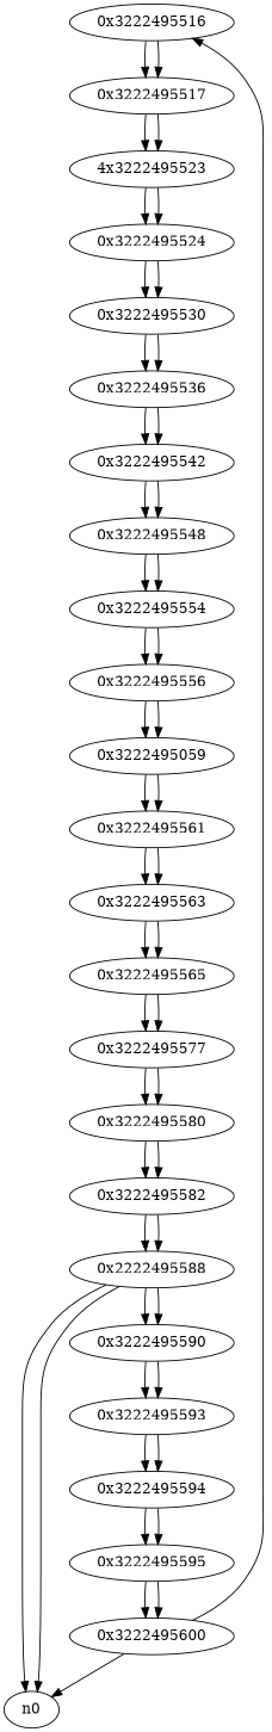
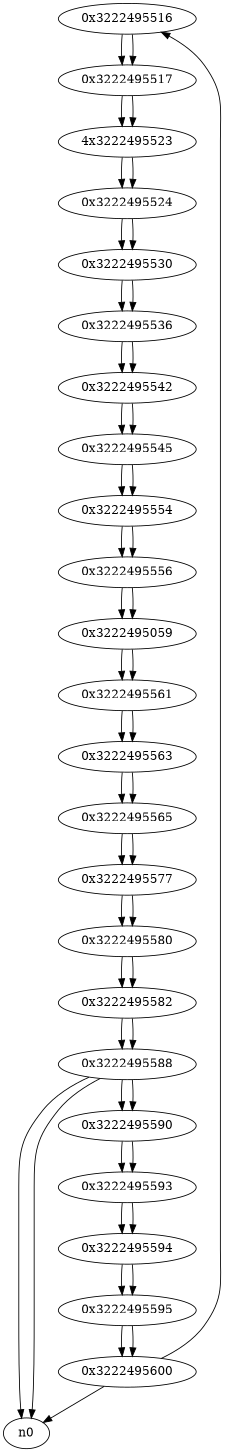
  digraph {
    n1 [label="0x3222495516"]
    n2 [label="0x3222495517"]
    n3 [label="4x3222495523"]
    n4 [label="0x3222495524"]
    n5 [label="0x3222495530"]
    n6 [label="0x3222495536"]
    n7 [label="0x3222495542"]
-   n8 [label="0x3222495548"]
+   n8 [label="0x3222495545"]
    n9 [label="0x3222495554"]
    n10 [label="0x3222495556"]
    n11 [label="0x3222495059"]
    n12 [label="0x3222495561"]
    n13 [label="0x3222495563"]
    n14 [label="0x3222495565"]
    n15 [label="0x3222495577"]
    n16 [label="0x3222495580"]
    n17 [label="0x3222495582"]
-   n18 [label="0x2222495588"]
+   n18 [label="0x3222495588"]
    n19 [label="0x3222495590"]
    n0
    n20 [label="0x3222495593"]
    n21 [label="0x3222495594"]
    n22 [label="0x3222495595"]
    n23 [label="0x3222495600"]
    n1 -> n2
    n1 -> n2
    n2 -> n3
    n2 -> n3
    n3 -> n4
    n3 -> n4
    n4 -> n5
    n4 -> n5
    n5 -> n6
    n5 -> n6
    n6 -> n7
    n6 -> n7
    n7 -> n8
    n7 -> n8
    n8 -> n9
    n8 -> n9
    n9 -> n10
    n9 -> n10
    n10 -> n11
    n10 -> n11
    n11 -> n12
    n11 -> n12
    n12 -> n13
    n12 -> n13
    n13 -> n14
    n13 -> n14
    n14 -> n15
    n14 -> n15
    n15 -> n16
    n15 -> n16
    n16 -> n17
    n16 -> n17
    n17 -> n18
    n17 -> n18
    n18 -> n19
    n18 -> n19
    n18 -> n0
    n18 -> n0
    n19 -> n20
    n19 -> n20
    n20 -> n21
    n20 -> n21
    n21 -> n22
    n21 -> n22
    n22 -> n23
    n22 -> n23
    n23 -> n1
    n23 -> n0
  }
